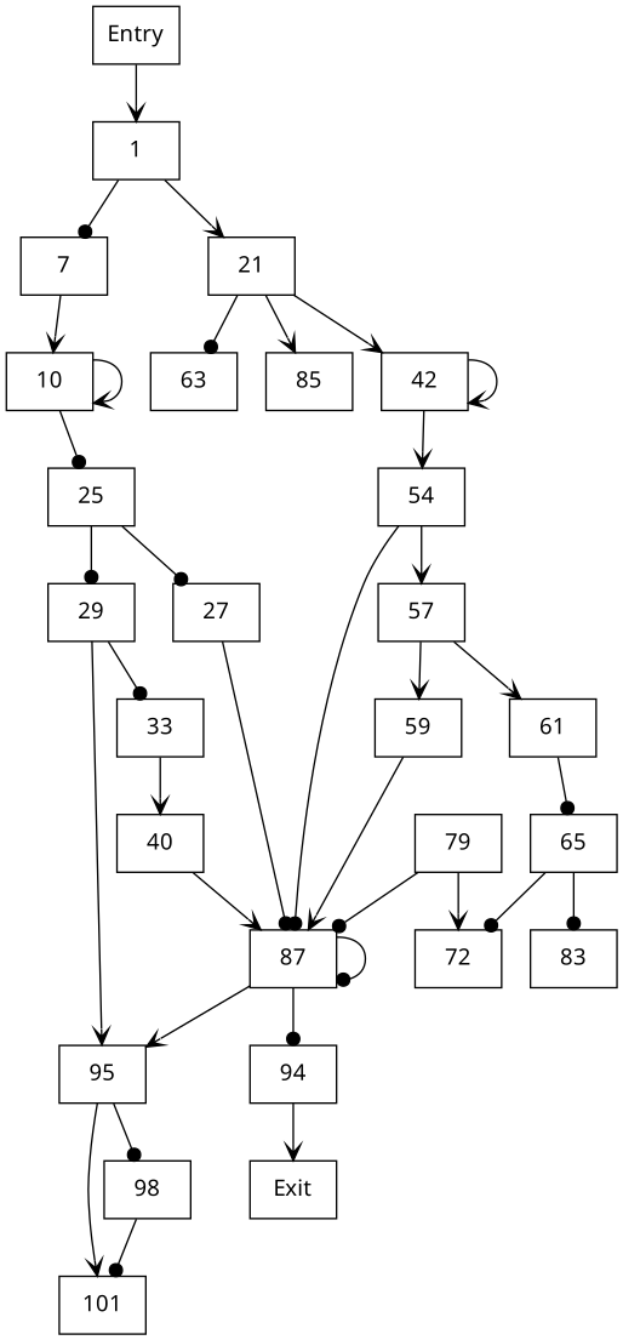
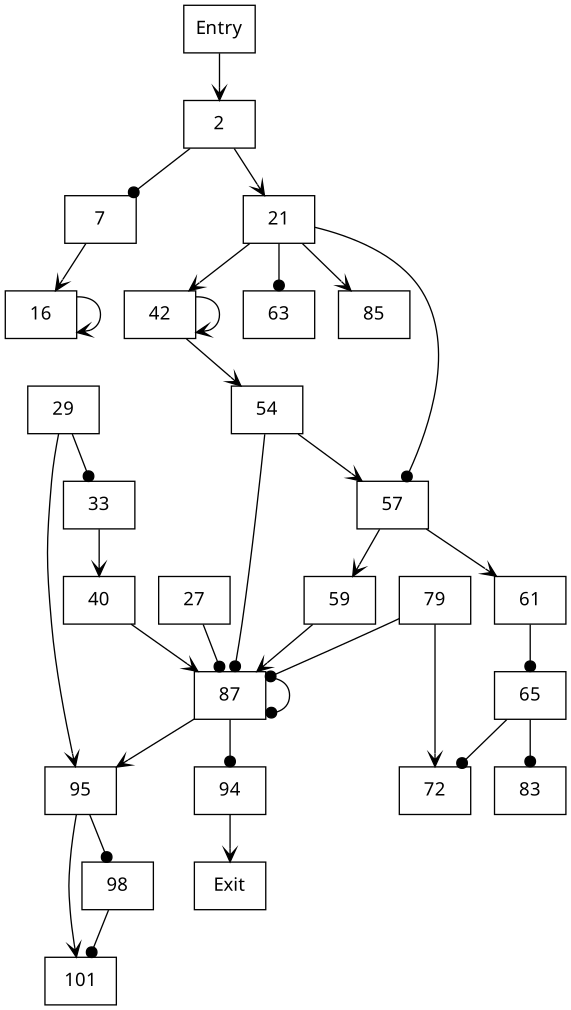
  digraph {
    fontname="Noto Sans"
    node [fontname="Noto Sans" shape=box]
    edge [arrowhead=vee fontname="Noto Sans"]
    Entry
-   2 [label=1]
+   2
    7
    21
-   10
-   25
+   10 [label=16]
    27
    29
    57
    42
    63
    85
    87
    95
    33
    94
    101
    98
    Exit
    40
    59
    61
    54
    65
    72
    83
    79
    Entry -> 2
    2 -> 7 [arrowhead=dot]
    2 -> 21
    7 -> 10
+   21 -> 57 [arrowhead=dot]
    21 -> 42
    21 -> 63 [arrowhead=dot]
    21 -> 85
    10 -> 10
-   10 -> 25 [arrowhead=dot]
-   25 -> 27 [arrowhead=dot]
-   25 -> 29 [arrowhead=dot]
    27 -> 87 [arrowhead=dot]
    29 -> 95
    29 -> 33 [arrowhead=dot]
    57 -> 59
    57 -> 61
    42 -> 42
    42 -> 54
    87 -> 87 [arrowhead=dot]
    87 -> 95
    87 -> 94 [arrowhead=dot]
    95 -> 101
    95 -> 98 [arrowhead=dot]
    33 -> 40
    94 -> Exit
    98 -> 101 [arrowhead=dot]
    40 -> 87
    59 -> 87
    61 -> 65 [arrowhead=dot]
    54 -> 57
    54 -> 87 [arrowhead=dot]
    65 -> 72 [arrowhead=dot]
    65 -> 83 [arrowhead=dot]
    79 -> 87 [arrowhead=dot]
    79 -> 72
  }
